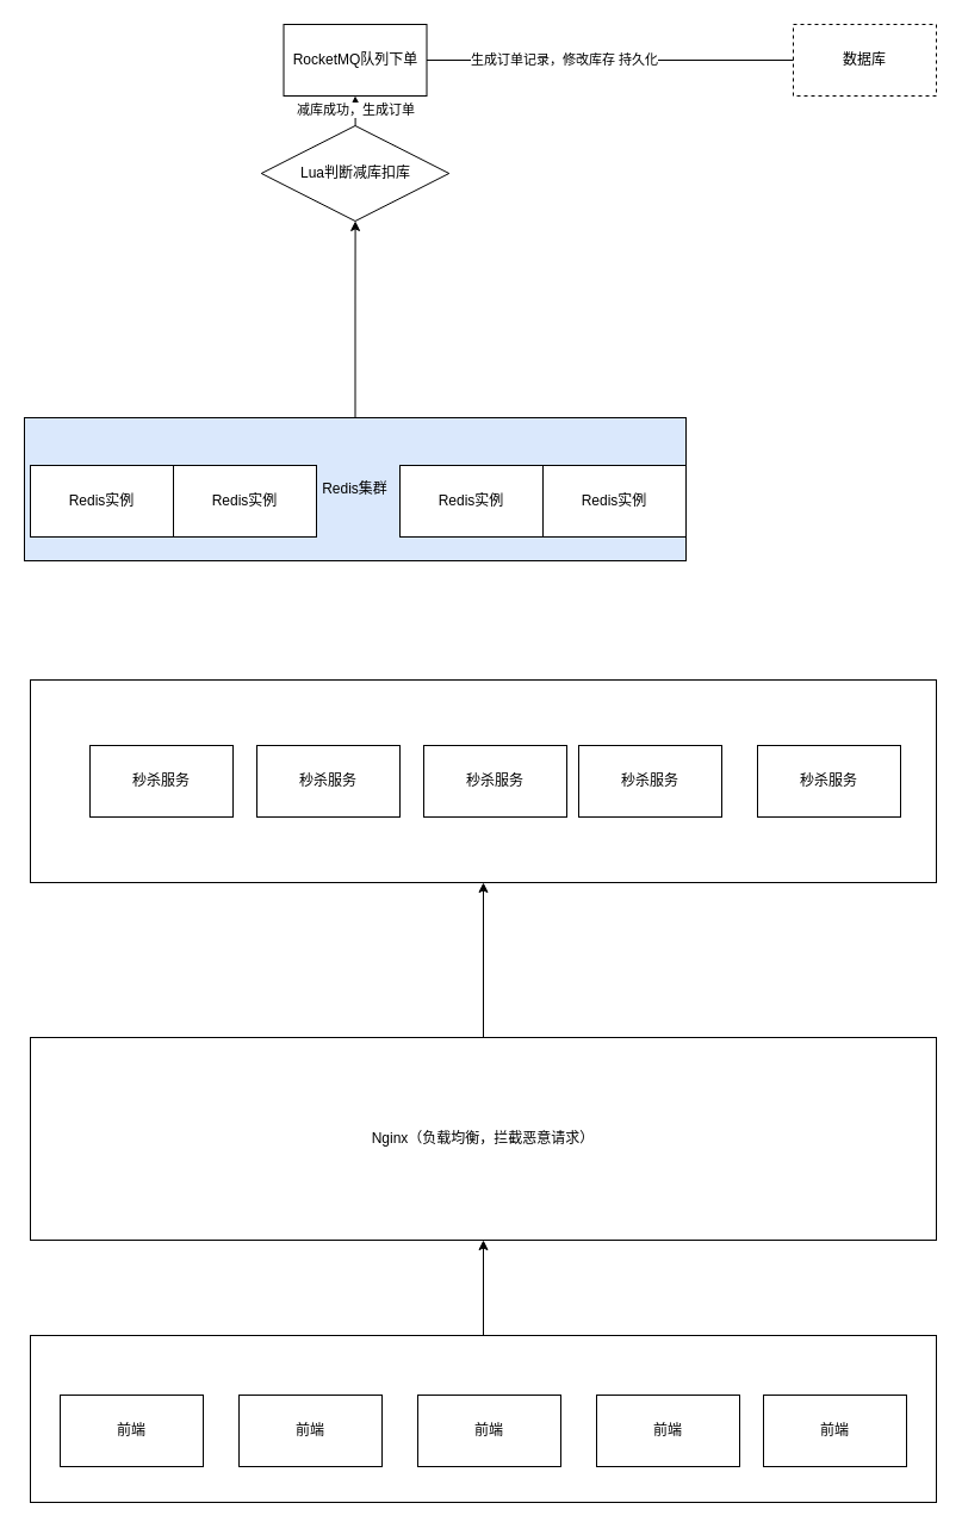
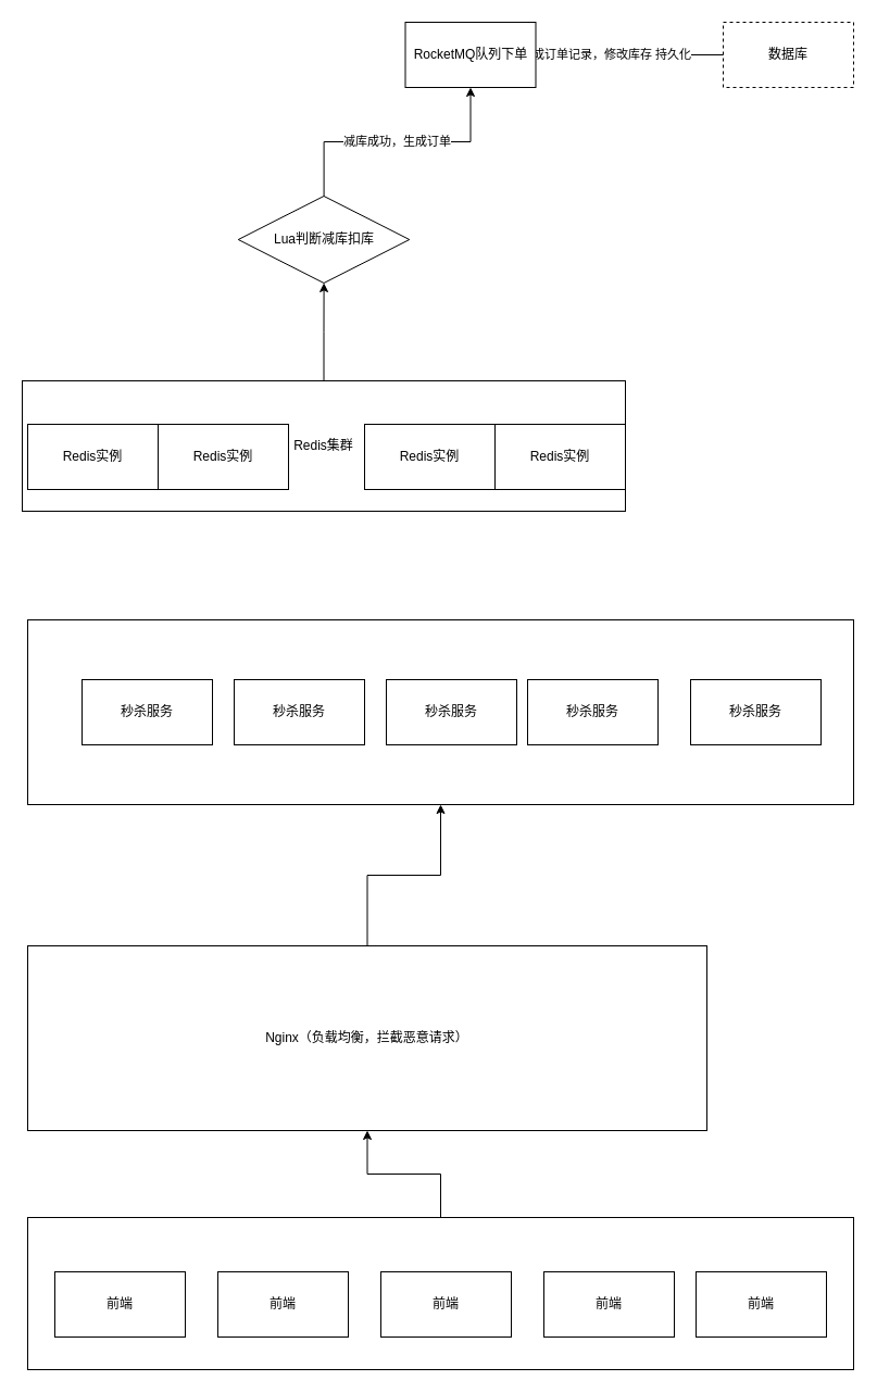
  <mxCell id="0" />
  <mxCell id="1" parent="0" />
  <mxCell id="2" value="" style="edgeStyle=orthogonalEdgeStyle;rounded=0;orthogonalLoop=1;jettySize=auto;html=1;" edge="1" parent="1" source="3" target="28"><mxGeometry relative="1" as="geometry" /></mxCell>
- <mxCell id="3" value="Redis集群" style="rounded=0;whiteSpace=wrap;html=1;fillColor=#dae8fc;" vertex="1" parent="1"><mxGeometry x="20" y="350" width="555" height="120" as="geometry" /></mxCell>
+ <mxCell id="3" value="Redis集群" style="rounded=0;whiteSpace=wrap;html=1;" vertex="1" parent="1"><mxGeometry x="20" y="350" width="555" height="120" as="geometry" /></mxCell>
  <mxCell id="4" value="" style="rounded=0;whiteSpace=wrap;html=1;" vertex="1" parent="1"><mxGeometry x="25" y="570" width="760" height="170" as="geometry" /></mxCell>
  <mxCell id="5" value="秒杀服务" style="rounded=0;whiteSpace=wrap;html=1;" vertex="1" parent="1"><mxGeometry x="75" y="625" width="120" height="60" as="geometry" /></mxCell>
  <mxCell id="6" value="秒杀服务" style="rounded=0;whiteSpace=wrap;html=1;" vertex="1" parent="1"><mxGeometry x="215" y="625" width="120" height="60" as="geometry" /></mxCell>
  <mxCell id="7" value="秒杀服务" style="rounded=0;whiteSpace=wrap;html=1;" vertex="1" parent="1"><mxGeometry x="355" y="625" width="120" height="60" as="geometry" /></mxCell>
  <mxCell id="8" value="秒杀服务" style="rounded=0;whiteSpace=wrap;html=1;" vertex="1" parent="1"><mxGeometry x="485" y="625" width="120" height="60" as="geometry" /></mxCell>
  <mxCell id="9" value="秒杀服务" style="rounded=0;whiteSpace=wrap;html=1;" vertex="1" parent="1"><mxGeometry x="635" y="625" width="120" height="60" as="geometry" /></mxCell>
  <mxCell id="10" value="数据库" style="rounded=0;whiteSpace=wrap;html=1;dashed=1;" vertex="1" parent="1"><mxGeometry x="665" y="20" width="120" height="60" as="geometry" /></mxCell>
  <mxCell id="11" value="" style="edgeStyle=orthogonalEdgeStyle;rounded=0;orthogonalLoop=1;jettySize=auto;html=1;" edge="1" parent="1" source="12" target="23"><mxGeometry relative="1" as="geometry" /></mxCell>
  <mxCell id="12" value="" style="rounded=0;whiteSpace=wrap;html=1;" vertex="1" parent="1"><mxGeometry x="25" y="1120" width="760" height="140" as="geometry" /></mxCell>
  <mxCell id="13" value="前端" style="rounded=0;whiteSpace=wrap;html=1;" vertex="1" parent="1"><mxGeometry x="50" y="1170" width="120" height="60" as="geometry" /></mxCell>
  <mxCell id="14" value="前端" style="rounded=0;whiteSpace=wrap;html=1;" vertex="1" parent="1"><mxGeometry x="200" y="1170" width="120" height="60" as="geometry" /></mxCell>
  <mxCell id="15" value="前端" style="rounded=0;whiteSpace=wrap;html=1;" vertex="1" parent="1"><mxGeometry x="350" y="1170" width="120" height="60" as="geometry" /></mxCell>
  <mxCell id="16" value="前端" style="rounded=0;whiteSpace=wrap;html=1;" vertex="1" parent="1"><mxGeometry x="500" y="1170" width="120" height="60" as="geometry" /></mxCell>
  <mxCell id="17" value="前端" style="rounded=0;whiteSpace=wrap;html=1;" vertex="1" parent="1"><mxGeometry x="640" y="1170" width="120" height="60" as="geometry" /></mxCell>
  <mxCell id="18" value="Redis实例" style="rounded=0;whiteSpace=wrap;html=1;" vertex="1" parent="1"><mxGeometry x="25" y="390" width="120" height="60" as="geometry" /></mxCell>
  <mxCell id="19" value="Redis实例" style="rounded=0;whiteSpace=wrap;html=1;" vertex="1" parent="1"><mxGeometry x="145" y="390" width="120" height="60" as="geometry" /></mxCell>
  <mxCell id="20" value="Redis实例" style="rounded=0;whiteSpace=wrap;html=1;" vertex="1" parent="1"><mxGeometry x="335" y="390" width="120" height="60" as="geometry" /></mxCell>
  <mxCell id="21" value="Redis实例" style="rounded=0;whiteSpace=wrap;html=1;" vertex="1" parent="1"><mxGeometry x="455" y="390" width="120" height="60" as="geometry" /></mxCell>
  <mxCell id="22" value="" style="edgeStyle=orthogonalEdgeStyle;rounded=0;orthogonalLoop=1;jettySize=auto;html=1;" edge="1" parent="1" source="23" target="4"><mxGeometry relative="1" as="geometry" /></mxCell>
- <mxCell id="23" value="Nginx（负载均衡，拦截恶意请求）" style="rounded=0;whiteSpace=wrap;html=1;" vertex="1" parent="1"><mxGeometry x="25" y="870" width="760" height="170" as="geometry" /></mxCell>
+ <mxCell id="23" value="Nginx（负载均衡，拦截恶意请求）" style="rounded=0;whiteSpace=wrap;html=1;" vertex="1" parent="1"><mxGeometry x="25" y="870" width="625" height="170" as="geometry" /></mxCell>
  <mxCell id="24" value="" style="edgeStyle=orthogonalEdgeStyle;rounded=0;orthogonalLoop=1;jettySize=auto;html=1;endArrow=none;" edge="1" parent="1" source="26" target="10"><mxGeometry relative="1" as="geometry" /></mxCell>
  <mxCell id="25" value="生成订单记录，修改库存 持久化" style="edgeLabel;html=1;align=center;verticalAlign=middle;resizable=0;points=[];" vertex="1" connectable="0" parent="24"><mxGeometry x="-0.253" y="1" relative="1" as="geometry"><mxPoint as="offset" /></mxGeometry></mxCell>
- <mxCell id="26" value="RocketMQ队列下单" style="rounded=0;whiteSpace=wrap;html=1;" vertex="1" parent="1"><mxGeometry x="237.5" y="20" width="120" height="60" as="geometry" /></mxCell>
+ <mxCell id="26" value="RocketMQ队列下单" style="rounded=0;whiteSpace=wrap;html=1;" vertex="1" parent="1"><mxGeometry x="372.5" y="20" width="120" height="60" as="geometry" /></mxCell>
  <mxCell id="27" value="减库成功，生成订单" style="edgeStyle=orthogonalEdgeStyle;rounded=0;orthogonalLoop=1;jettySize=auto;html=1;" edge="1" parent="1" source="28" target="26"><mxGeometry relative="1" as="geometry" /></mxCell>
- <mxCell id="28" value="Lua判断减库扣库" style="rhombus;whiteSpace=wrap;html=1;" vertex="1" parent="1"><mxGeometry x="218.75" y="105" width="157.5" height="80" as="geometry" /></mxCell>
+ <mxCell id="28" value="Lua判断减库扣库" style="rhombus;whiteSpace=wrap;html=1;" vertex="1" parent="1"><mxGeometry x="218.75" y="180" width="157.5" height="80" as="geometry" /></mxCell>
